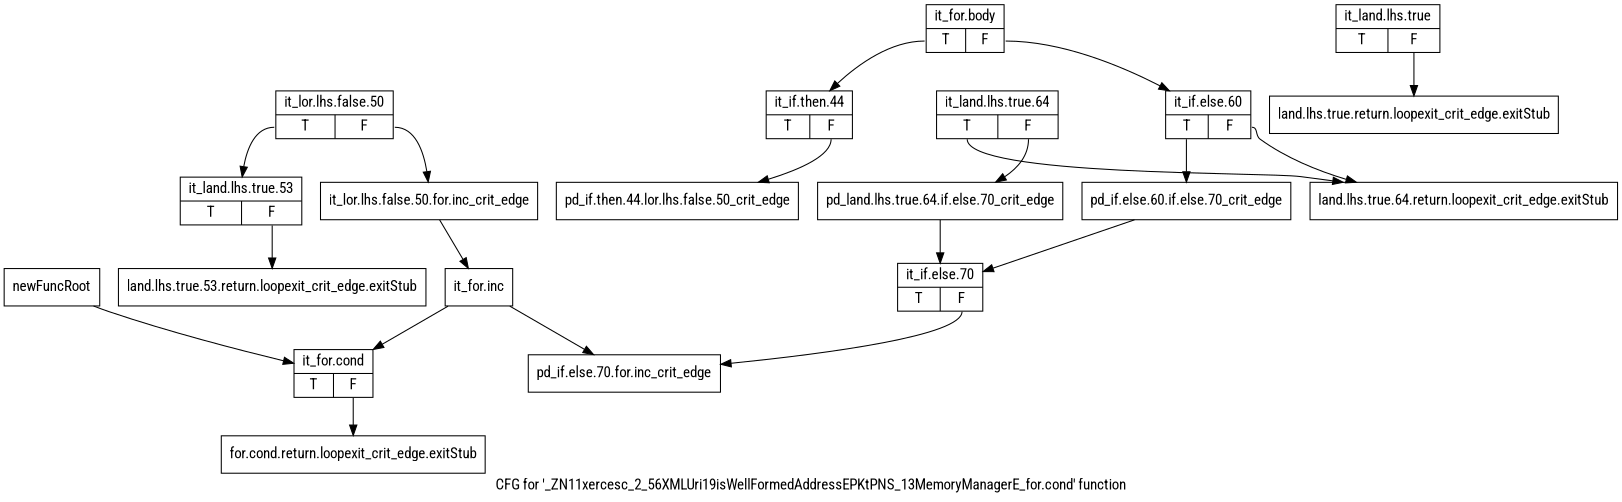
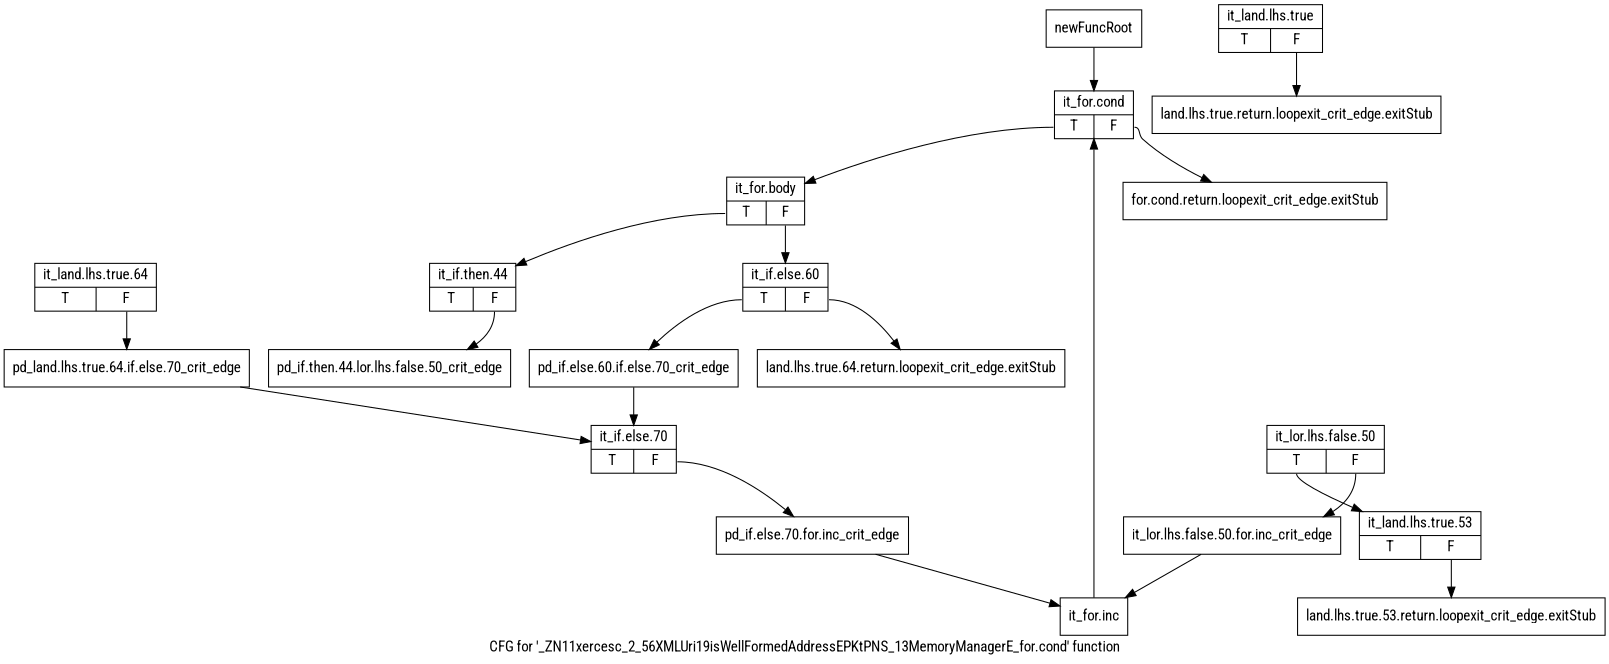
  digraph {
    fontname="Roboto Condensed"
    label="CFG for '_ZN11xercesc_2_56XMLUri19isWellFormedAddressEPKtPNS_13MemoryManagerE_for.cond' function"
    node [fontname="Roboto Condensed" shape=record]
    edge [fontname="Roboto Condensed" tailport=s1]
    n1 [label="{newFuncRoot}"]
    n2 [label="{it_for.cond|{<s0>T|<s1>F}}"]
    n3 [label="{for.cond.return.loopexit_crit_edge.exitStub}"]
    n4 [label="{it_for.body|{<s0>T|<s1>F}}"]
    n5 [label="{it_if.then.44|{<s0>T|<s1>F}}"]
    n6 [label="{it_if.else.60|{<s0>T|<s1>F}}"]
    n7 [label="{land.lhs.true.64.return.loopexit_crit_edge.exitStub}"]
    n8 [label="{land.lhs.true.return.loopexit_crit_edge.exitStub}"]
    n9 [label="{land.lhs.true.53.return.loopexit_crit_edge.exitStub}"]
    n10 [label="{pd_if.then.44.lor.lhs.false.50_crit_edge}"]
    n11 [label="{pd_if.else.60.if.else.70_crit_edge}"]
    n12 [label="{it_land.lhs.true|{<s0>T|<s1>F}}"]
    n13 [label="{it_if.else.70|{<s0>T|<s1>F}}"]
    n14 [label="{it_land.lhs.true.64|{<s0>T|<s1>F}}"]
    n15 [label="{pd_land.lhs.true.64.if.else.70_crit_edge}"]
    n16 [label="{pd_if.else.70.for.inc_crit_edge}"]
    n17 [label="{it_for.inc}"]
    n18 [label="{it_lor.lhs.false.50|{<s0>T|<s1>F}}"]
    n19 [label="{it_land.lhs.true.53|{<s0>T|<s1>F}}"]
    n20 [label="{it_lor.lhs.false.50.for.inc_crit_edge}"]
    n1 -> n2 [tailport=""]
    n2 -> n3
+   n2 -> n4 [tailport=s0]
    n4 -> n5 [tailport=s0]
    n4 -> n6
    n5 -> n10
    n6 -> n7
    n6 -> n11 [tailport=s0]
    n11 -> n13 [tailport=""]
    n12 -> n8
    n13 -> n16
-   n14 -> n7 [tailport=s0]
    n14 -> n15
    n15 -> n13 [tailport=""]
-   n17 -> n16 [tailport=""]
+   n16 -> n17 [tailport=""]
    n17 -> n2 [tailport=""]
    n18 -> n19 [tailport=s0]
    n18 -> n20
    n19 -> n9
    n20 -> n17 [tailport=""]
  }
